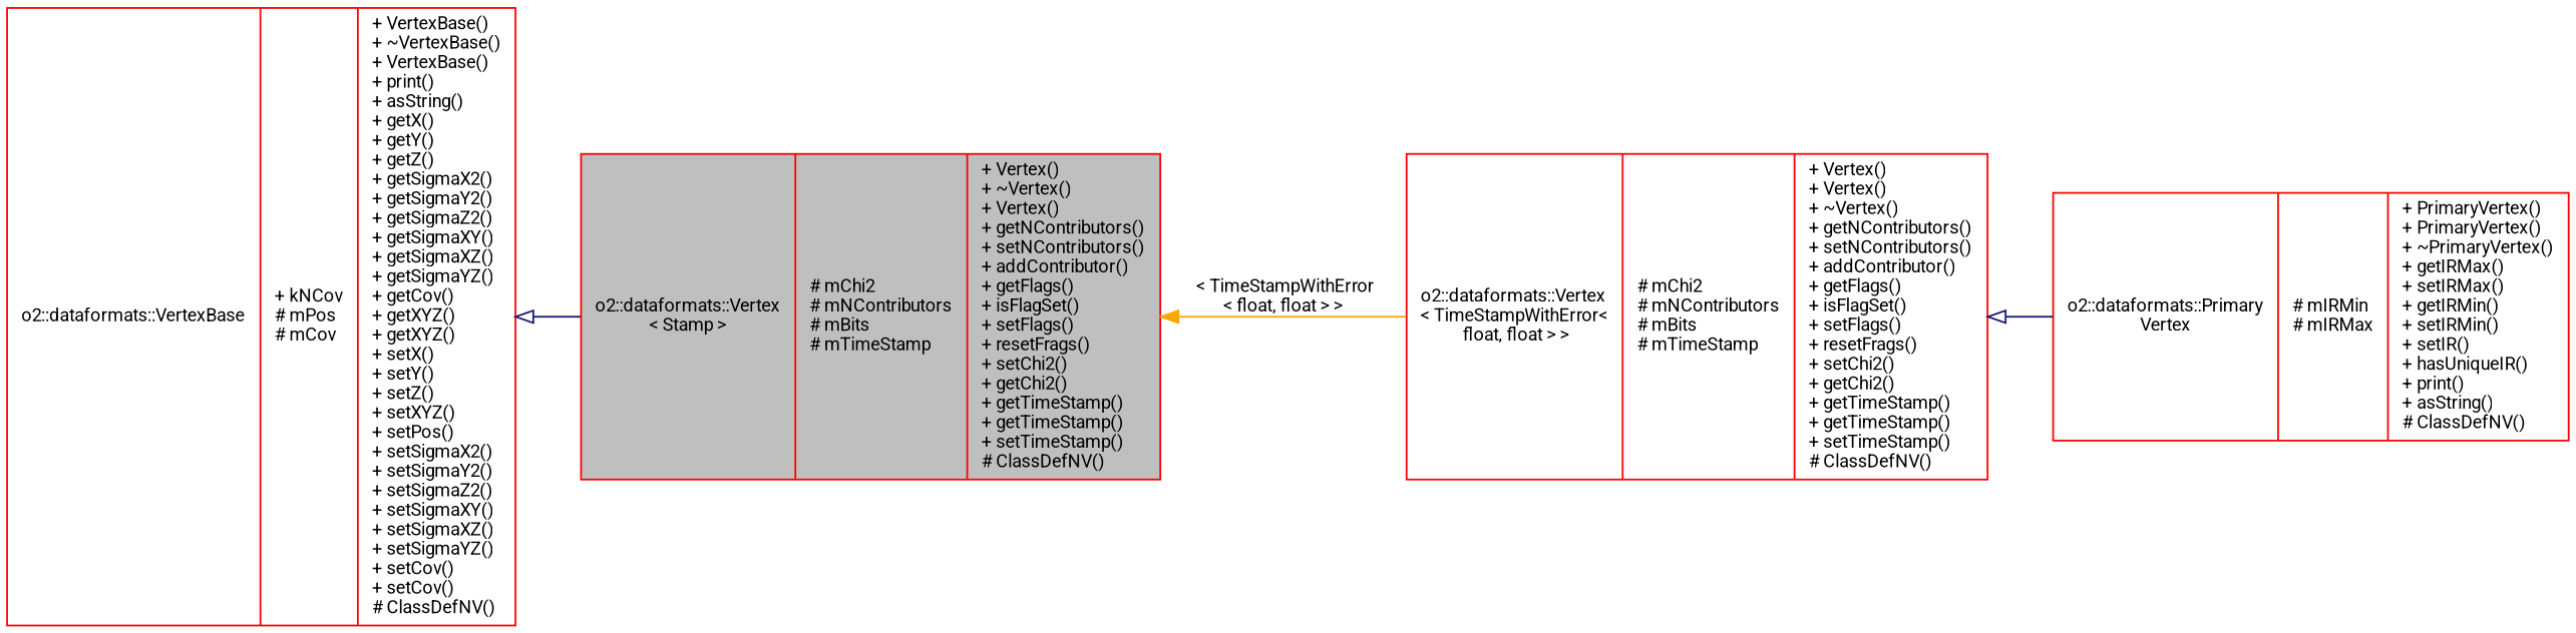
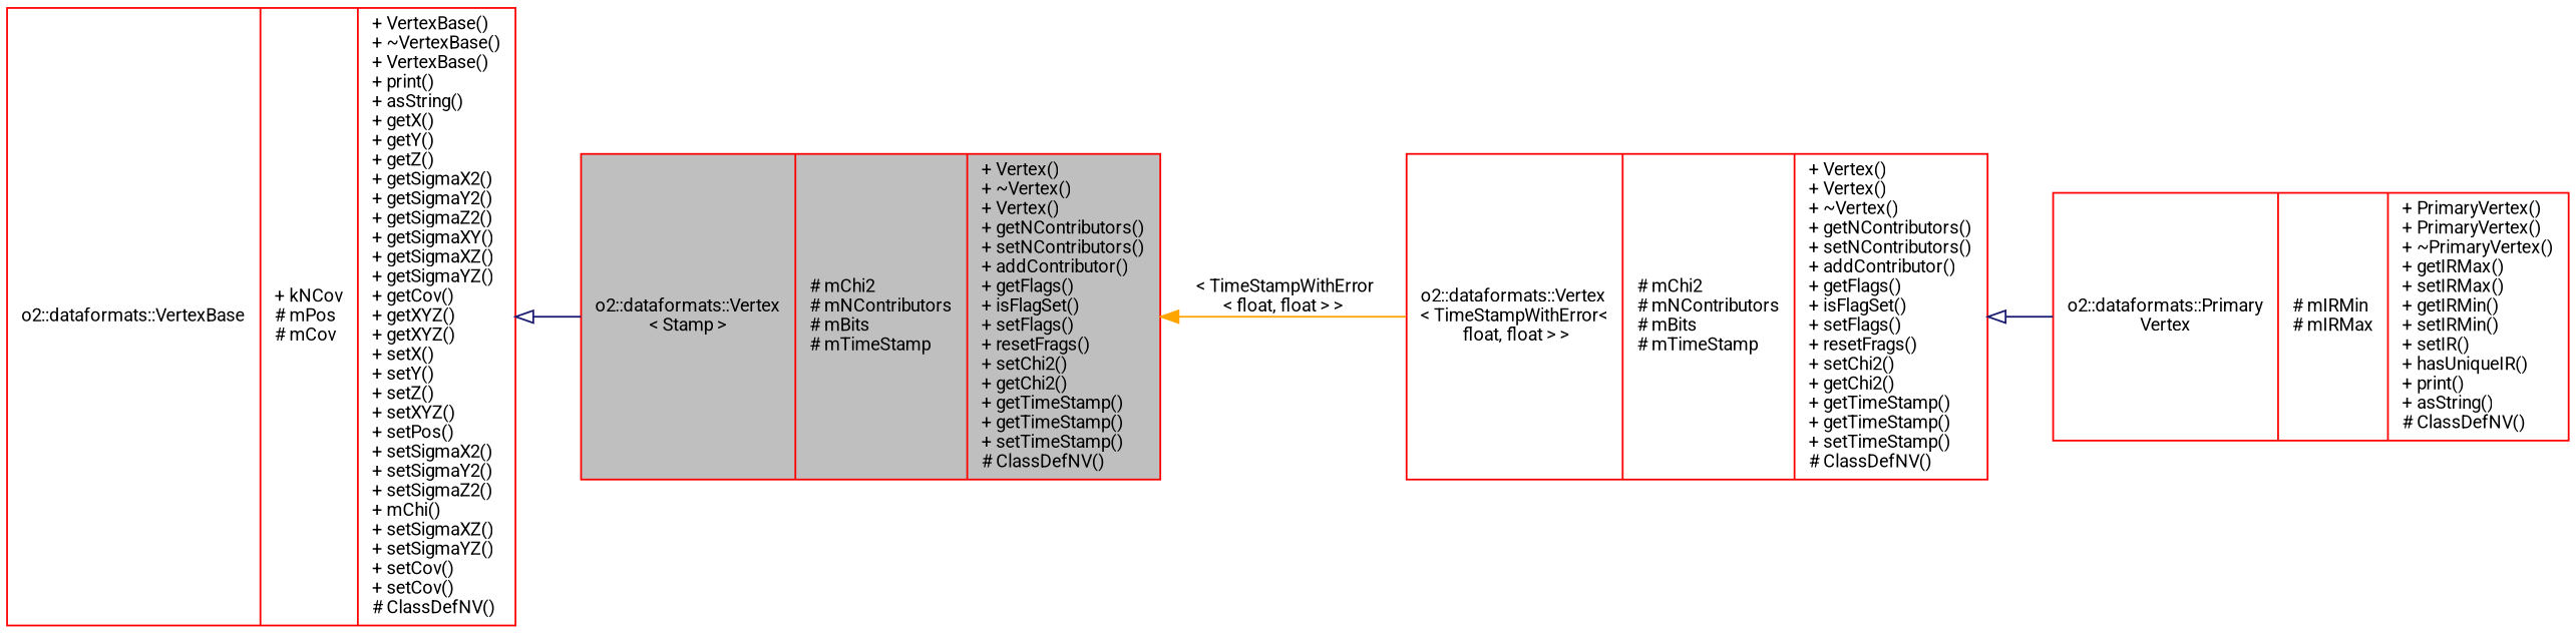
  digraph {
    fontname=Roboto
    rankdir=LR
    node [color=red fontname=Roboto fontsize=10 shape=record]
    edge [color=midnightblue dir=back fontname=Roboto fontsize=10 labelfontname=Helvetica labelfontsize=10 style=solid arrowtail=onormal]
    n1 [fillcolor=grey75 fontcolor=black height=0.2 label="{o2::dataformats::Vertex\l\< Stamp \>\n|# mChi2\l# mNContributors\l# mBits\l# mTimeStamp\l|+ Vertex()\l+ ~Vertex()\l+ Vertex()\l+ getNContributors()\l+ setNContributors()\l+ addContributor()\l+ getFlags()\l+ isFlagSet()\l+ setFlags()\l+ resetFrags()\l+ setChi2()\l+ getChi2()\l+ getTimeStamp()\l+ getTimeStamp()\l+ setTimeStamp()\l# ClassDefNV()\l}" style=filled width=0.4]
    n2 [height=0.2 label="{o2::dataformats::Vertex\l\< TimeStampWithError\<\l float, float \> \>\n|# mChi2\l# mNContributors\l# mBits\l# mTimeStamp\l|+ Vertex()\l+ Vertex()\l+ ~Vertex()\l+ getNContributors()\l+ setNContributors()\l+ addContributor()\l+ getFlags()\l+ isFlagSet()\l+ setFlags()\l+ resetFrags()\l+ setChi2()\l+ getChi2()\l+ getTimeStamp()\l+ getTimeStamp()\l+ setTimeStamp()\l# ClassDefNV()\l}" width=0.4]
    n3 [height=0.2 label="{o2::dataformats::Primary\lVertex\n|# mIRMin\l# mIRMax\l|+ PrimaryVertex()\l+ PrimaryVertex()\l+ ~PrimaryVertex()\l+ getIRMax()\l+ setIRMax()\l+ getIRMin()\l+ setIRMin()\l+ setIR()\l+ hasUniqueIR()\l+ print()\l+ asString()\l# ClassDefNV()\l}" width=0.4]
-   n4 [height=0.2 label="{o2::dataformats::VertexBase\n|+ kNCov\l# mPos\l# mCov\l|+ VertexBase()\l+ ~VertexBase()\l+ VertexBase()\l+ print()\l+ asString()\l+ getX()\l+ getY()\l+ getZ()\l+ getSigmaX2()\l+ getSigmaY2()\l+ getSigmaZ2()\l+ getSigmaXY()\l+ getSigmaXZ()\l+ getSigmaYZ()\l+ getCov()\l+ getXYZ()\l+ getXYZ()\l+ setX()\l+ setY()\l+ setZ()\l+ setXYZ()\l+ setPos()\l+ setSigmaX2()\l+ setSigmaY2()\l+ setSigmaZ2()\l+ setSigmaXY()\l+ setSigmaXZ()\l+ setSigmaYZ()\l+ setCov()\l+ setCov()\l# ClassDefNV()\l}" width=0.4]
+   n4 [height=0.2 label="{o2::dataformats::VertexBase\n|+ kNCov\l# mPos\l# mCov\l|+ VertexBase()\l+ ~VertexBase()\l+ VertexBase()\l+ print()\l+ asString()\l+ getX()\l+ getY()\l+ getZ()\l+ getSigmaX2()\l+ getSigmaY2()\l+ getSigmaZ2()\l+ getSigmaXY()\l+ getSigmaXZ()\l+ getSigmaYZ()\l+ getCov()\l+ getXYZ()\l+ getXYZ()\l+ setX()\l+ setY()\l+ setZ()\l+ setXYZ()\l+ setPos()\l+ setSigmaX2()\l+ setSigmaY2()\l+ setSigmaZ2()\l+ mChi()\l+ setSigmaXZ()\l+ setSigmaYZ()\l+ setCov()\l+ setCov()\l# ClassDefNV()\l}" width=0.4]
    n1 -> n2 [color=orange label=" \< TimeStampWithError\l\< float, float \> \>" arrowtail=""]
    n2 -> n3
    n4 -> n1
  }
